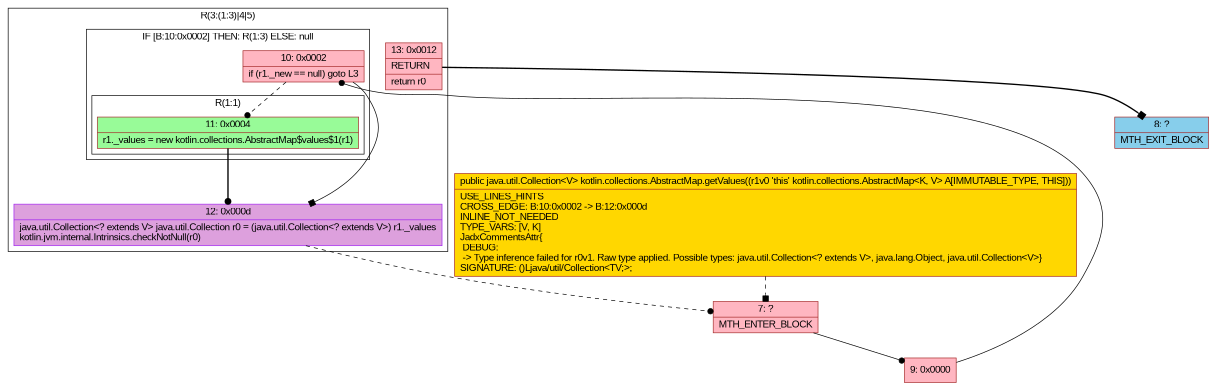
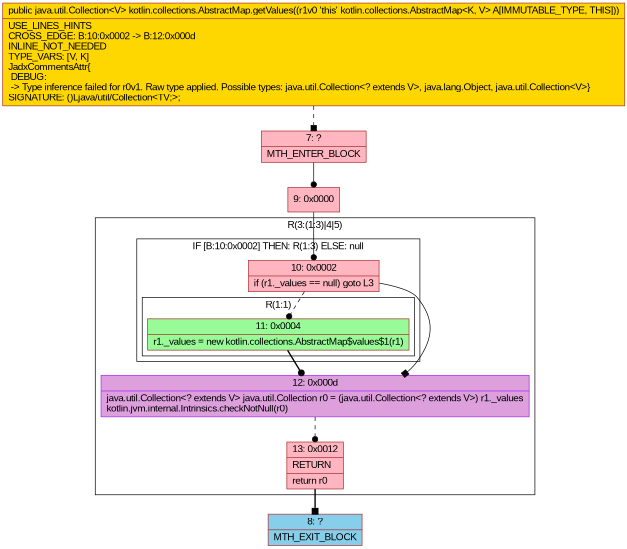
  digraph {
    fontname="Liberation Sans"
    node [color=brown fillcolor=lightpink fontname="Liberation Sans" shape=record style=filled]
    edge [arrowhead=dot fontname="Liberation Sans" style=dashed]
    n1 [fillcolor=palegreen label="{11\:\ 0x0004|r1._values = new kotlin.collections.AbstractMap$values$1(r1)\l}"]
-   n2 [label="{10\:\ 0x0002|if (r1._new == null) goto L3\l}"]
+   n2 [label="{10\:\ 0x0002|if (r1._values == null) goto L3\l}"]
    n3 [color=purple fillcolor=plum label="{12\:\ 0x000d|java.util.Collection\<? extends V\> java.util.Collection r0 = (java.util.Collection\<? extends V\>) r1._values\lkotlin.jvm.internal.Intrinsics.checkNotNull(r0)\l}"]
    n4 [label="{13\:\ 0x0012|RETURN\l|return r0\l}"]
    n5 [fillcolor=skyblue label="{8\:\ ?|MTH_EXIT_BLOCK\l}"]
    n6 [label="{7\:\ ?|MTH_ENTER_BLOCK\l}"]
    n7 [label="{9\:\ 0x0000}"]
    n8 [fillcolor=gold label="{public java.util.Collection\<V\> kotlin.collections.AbstractMap.getValues((r1v0 'this' kotlin.collections.AbstractMap\<K, V\> A[IMMUTABLE_TYPE, THIS]))  | USE_LINES_HINTS\lCROSS_EDGE: B:10:0x0002 \-\> B:12:0x000d\lINLINE_NOT_NEEDED\lTYPE_VARS: [V, K]\lJadxCommentsAttr\{\l DEBUG: \l \-\> Type inference failed for r0v1. Raw type applied. Possible types: java.util.Collection\<? extends V\>, java.lang.Object, java.util.Collection\<V\>\}\lSIGNATURE: ()Ljava\/util\/Collection\<TV;\>;\l}"]
    subgraph cluster_1 {
      label="R(3:(1:3)|4|5)"
      n3
      n4
      subgraph cluster_2 {
        label="IF [B:10:0x0002] THEN: R(1:3) ELSE: null"
        n2
        subgraph cluster_3 {
          label="R(1:1)"
          n1
        }
      }
    }
    n1 -> n3 [style=bold]
    n2 -> n1
    n2 -> n3 [arrowhead=box style=solid]
-   n3 -> n6
+   n3 -> n4
    n4 -> n5 [arrowhead=box style=bold]
    n6 -> n7 [style=solid]
    n7 -> n2 [style=solid]
    n8 -> n6 [arrowhead=box]
  }
